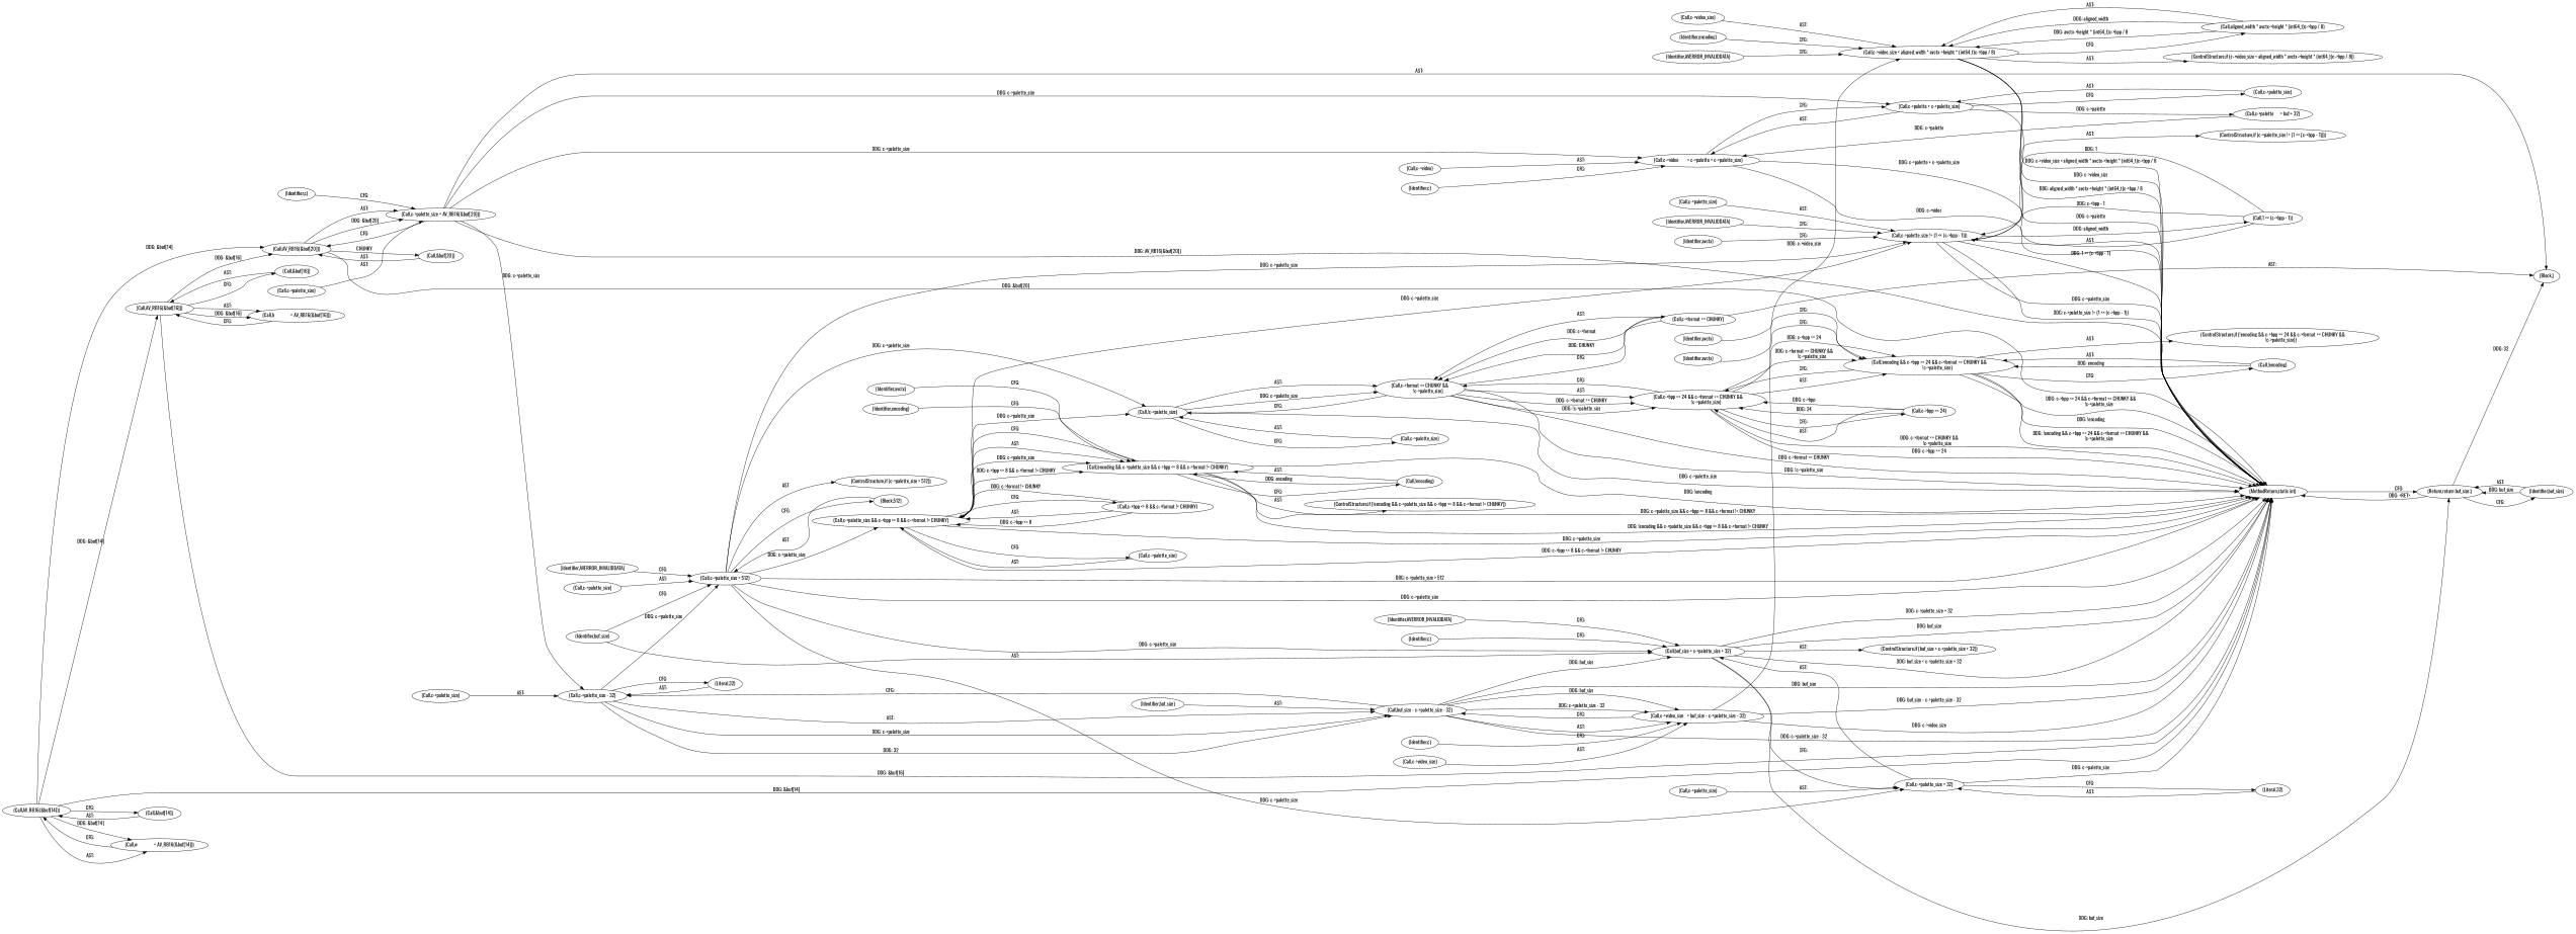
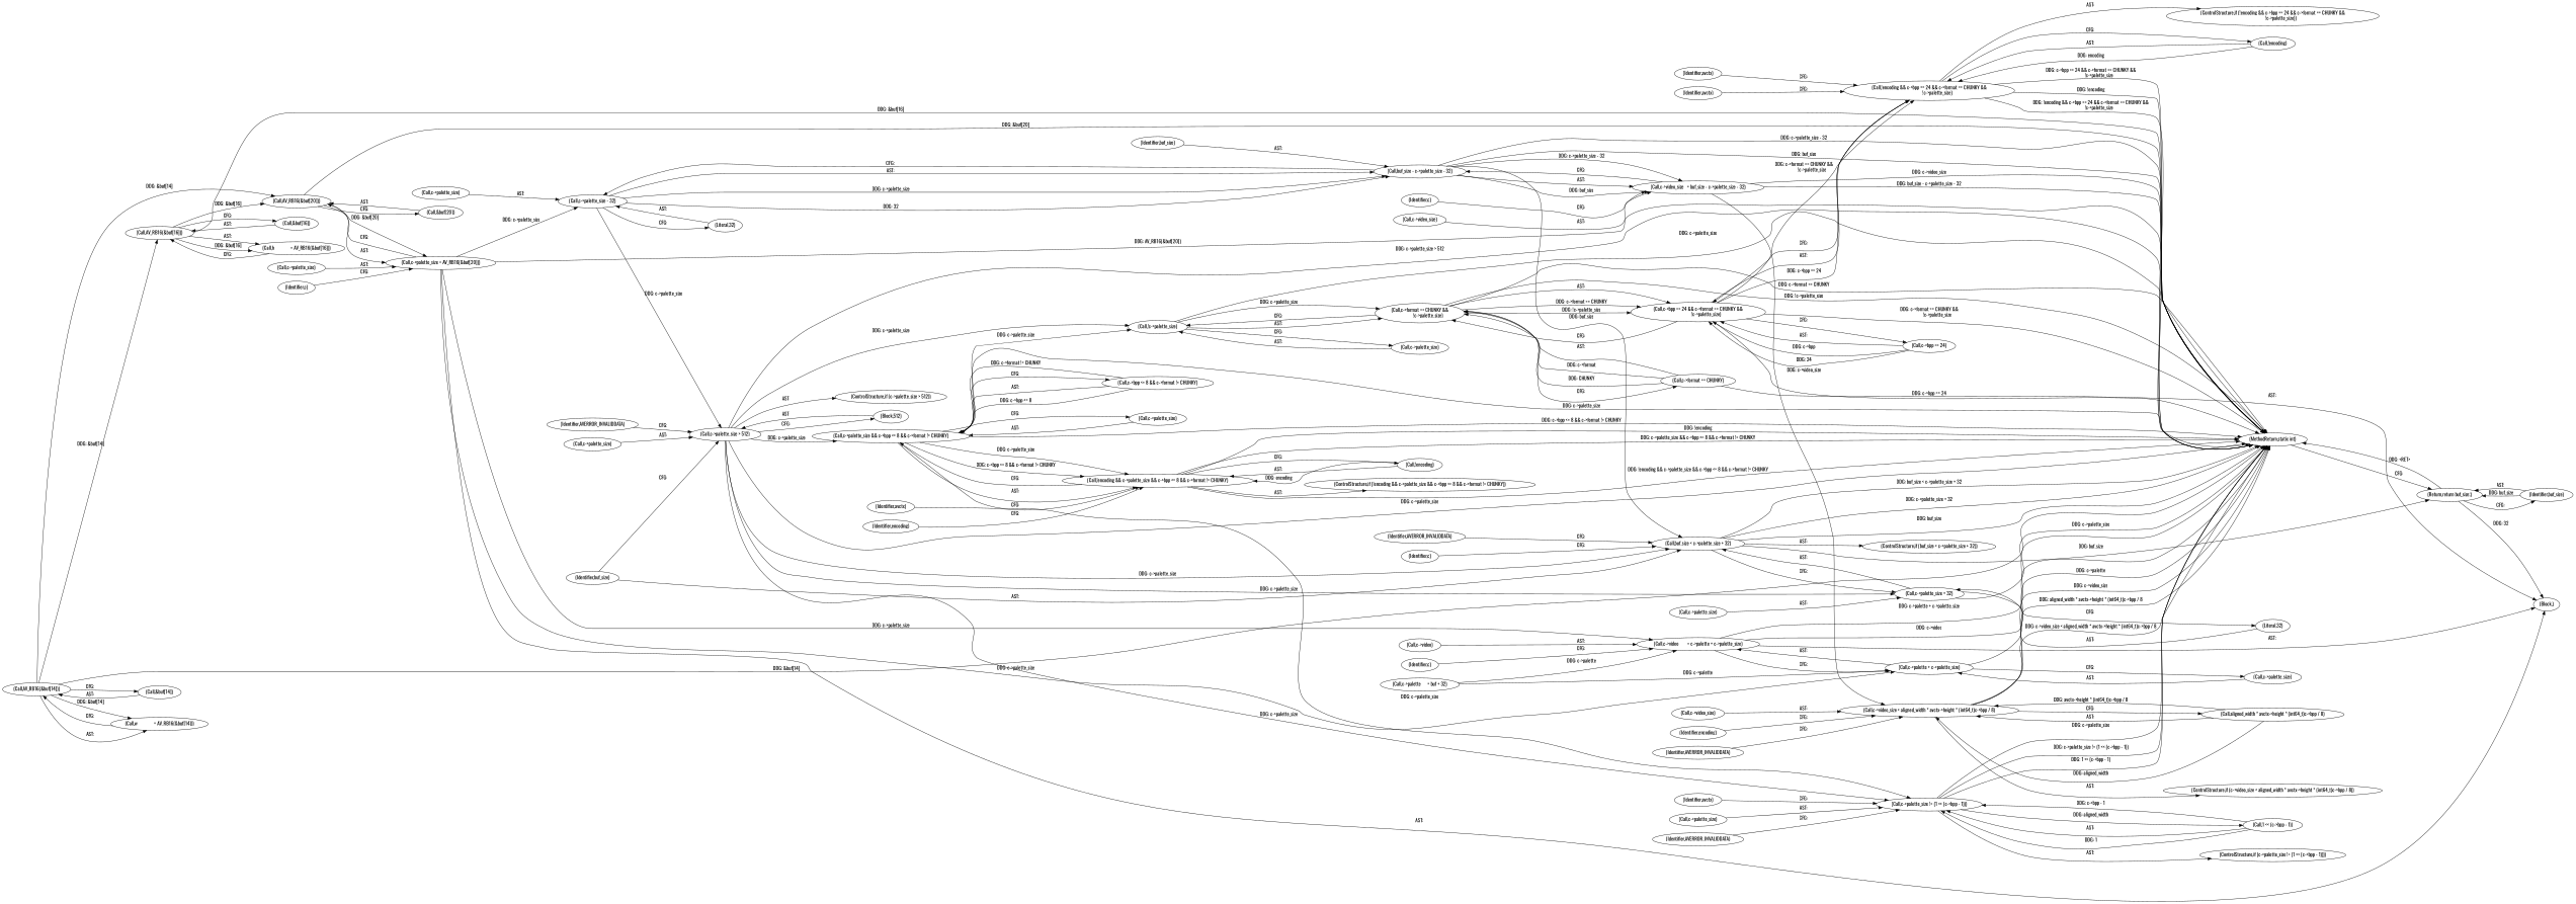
  digraph {
    fontname=Oswald
    rankdir=LR
    node [fontname=Oswald]
    edge [fontname=Oswald]
    n1 [label="(Call,AV_RB16(&buf[20]))"]
    n2 [label="(Call,c->palette_size = AV_RB16(&buf[20]))"]
    n3 [label="(Call,&buf[20])"]
    n4 [label="(MethodReturn,static int)"]
    n5 [label="(Call,c->video        = c->palette + c->palette_size)"]
    n6 [label="(Call,c->palette + c->palette_size)"]
    n7 [label="(Call,c->palette_size - 32)"]
    n8 [label="(Block,)"]
    n9 [label="(Return,return buf_size;)"]
    n10 [label="(Call,AV_RB16(&buf[16]))"]
    n11 [label="(Call,h               = AV_RB16(&buf[16]))"]
    n12 [label="(Call,&buf[16])"]
    n13 [label="(Call,AV_RB16(&buf[14]))"]
    n14 [label="(Call,&buf[14])"]
    n15 [label="(Call,w               = AV_RB16(&buf[14]))"]
    n16 [label="(Call,c->palette_size)"]
    n17 [label="(Call,buf_size - c->palette_size - 32)"]
    n18 [label="(Call,c->palette_size > 512)"]
    n19 [label="(Literal,32)"]
    n20 [label="(Call,c->video_size   = buf_size - c->palette_size - 32)"]
    n21 [label="(Call,buf_size < c->palette_size + 32)"]
    n22 [label="(Call,c->palette_size + 32)"]
    n23 [label="(Call,c->palette_size && c->bpp <= 8 && c->format != CHUNKY)"]
    n24 [label="(Call,c->palette_size != (1 << (c->bpp - 1)))"]
    n25 [label="(Call,!c->palette_size)"]
    n26 [label="(ControlStructure,if (c->palette_size > 512))"]
    n27 [label="(Block,512)"]
    n28 [label="(Call,c->video_size < aligned_width * avctx->height * (int64_t)c->bpp / 8)"]
    n29 [label="(ControlStructure,if (buf_size < c->palette_size + 32))"]
    n30 [label="(Call,aligned_width * avctx->height * (int64_t)c->bpp / 8)"]
    n31 [label="(ControlStructure,if (c->video_size < aligned_width * avctx->height * (int64_t)c->bpp / 8))"]
    n32 [label="(Identifier,buf_size)"]
    n33 [label="(Literal,32)"]
    n34 [label="(Call,!encoding && c->palette_size && c->bpp <= 8 && c->format != CHUNKY)"]
    n35 [label="(Call,c->palette_size)"]
    n36 [label="(Call,c->bpp <= 8 && c->format != CHUNKY)"]
    n37 [label="(Call,1 << (c->bpp - 1))"]
    n38 [label="(ControlStructure,if (c->palette_size != (1 << (c->bpp - 1))))"]
    n39 [label="(Call,c->format == CHUNKY &&\n               !c->palette_size)"]
    n40 [label="(Call,c->palette_size)"]
    n41 [label="(Call,!encoding)"]
    n42 [label="(ControlStructure,if (!encoding && c->palette_size && c->bpp <= 8 && c->format != CHUNKY))"]
    n43 [label="(Call,c->bpp == 24 && c->format == CHUNKY &&\n               !c->palette_size)"]
    n44 [label="(Call,c->format == CHUNKY)"]
    n45 [label="(Call,!encoding && c->bpp == 24 && c->format == CHUNKY &&\n               !c->palette_size)"]
    n46 [label="(Call,c->bpp == 24)"]
    n47 [label="(ControlStructure,if (!encoding && c->bpp == 24 && c->format == CHUNKY &&\n               !c->palette_size))"]
    n48 [label="(Call,!encoding)"]
    n49 [label="(Identifier,AVERROR_INVALIDDATA)"]
    n50 [label="(Identifier,avctx)"]
    n51 [label="(Call,c->video_size)"]
    n52 [label="(Identifier,c)"]
    n53 [label="(Identifier,buf_size)"]
    n54 [label="(Call,c->palette_size)"]
    n55 [label="(Identifier,encoding)"]
    n56 [label="(Call,c->palette_size)"]
    n57 [label="(Call,c->palette_size)"]
    n58 [label="(Identifier,c)"]
    n59 [label="(Call,c->palette      = buf + 32)"]
    n60 [label="(Identifier,c)"]
    n61 [label="(Call,c->video_size)"]
    n62 [label="(Identifier,AVERROR_INVALIDDATA)"]
    n63 [label="(Identifier,AVERROR_INVALIDDATA)"]
    n64 [label="(Identifier,buf_size)"]
    n65 [label="(Identifier,avctx)"]
    n66 [label="(Identifier,encoding)"]
    n67 [label="(Call,c->palette_size)"]
    n68 [label="(Call,c->video)"]
    n69 [label="(Call,c->palette_size)"]
    n70 [label="(Identifier,c)"]
    n71 [label="(Identifier,avctx)"]
    n72 [label="(Identifier,AVERROR_INVALIDDATA)"]
    n73 [label="(Identifier,avctx)"]
    n1 -> n2 [label="AST: "]
    n1 -> n2 [label="DDG: &buf[20]"]
-   n1 -> n3 [label="CHUNKY: "]
+   n1 -> n3 [label="CFG: "]
    n1 -> n4 [label="DDG: &buf[20]"]
    n2 -> n1 [label="CFG: "]
    n2 -> n4 [label="DDG: AV_RB16(&buf[20])"]
    n2 -> n5 [label="DDG: c->palette_size"]
    n2 -> n6 [label="DDG: c->palette_size"]
    n2 -> n7 [label="DDG: c->palette_size"]
    n2 -> n8 [label="AST: "]
    n3 -> n1 [label="AST: "]
    n4 -> n9 [label="CFG: "]
    n5 -> n4 [label="DDG: c->palette + c->palette_size"]
    n5 -> n4 [label="DDG: c->video"]
    n5 -> n6 [label="CFG: "]
+   n5 -> n8 [label="AST: "]
    n6 -> n4 [label="DDG: c->palette"]
    n6 -> n5 [label="AST: "]
    n6 -> n16 [label="CFG: "]
    n7 -> n17 [label="AST: "]
    n7 -> n17 [label="DDG: c->palette_size"]
    n7 -> n17 [label="DDG: 32"]
    n7 -> n18 [label="DDG: c->palette_size"]
    n7 -> n19 [label="CFG: "]
    n9 -> n4 [label="DDG: <RET>"]
    n9 -> n8 [label="DDG: 32"]
    n9 -> n32 [label="CFG: "]
    n10 -> n1 [label="DDG: &buf[16]"]
    n10 -> n4 [label="DDG: &buf[16]"]
    n10 -> n11 [label="AST: "]
    n10 -> n11 [label="DDG: &buf[16]"]
    n10 -> n12 [label="CFG: "]
    n11 -> n10 [label="CFG: "]
    n12 -> n10 [label="AST: "]
    n13 -> n1 [label="DDG: &buf[14]"]
    n13 -> n4 [label="DDG: &buf[14]"]
    n13 -> n10 [label="DDG: &buf[14]"]
    n13 -> n14 [label="CFG: "]
    n13 -> n15 [label="AST: "]
    n13 -> n15 [label="DDG: &buf[14]"]
    n14 -> n13 [label="AST: "]
    n15 -> n13 [label="CFG: "]
    n16 -> n6 [label="AST: "]
    n17 -> n4 [label="DDG: c->palette_size - 32"]
    n17 -> n4 [label="DDG: buf_size"]
    n17 -> n7 [label="CFG: "]
    n17 -> n20 [label="AST: "]
    n17 -> n20 [label="DDG: buf_size"]
    n17 -> n20 [label="DDG: c->palette_size - 32"]
    n17 -> n21 [label="DDG: buf_size"]
    n18 -> n4 [label="DDG: c->palette_size > 512"]
    n18 -> n4 [label="DDG: c->palette_size"]
    n18 -> n21 [label="DDG: c->palette_size"]
    n18 -> n22 [label="DDG: c->palette_size"]
    n18 -> n23 [label="DDG: c->palette_size"]
    n18 -> n24 [label="DDG: c->palette_size"]
    n18 -> n25 [label="DDG: c->palette_size"]
    n18 -> n26 [label="AST: "]
    n18 -> n27 [label="CFG: "]
    n19 -> n7 [label="AST: "]
    n20 -> n4 [label="DDG: buf_size - c->palette_size - 32"]
    n20 -> n4 [label="DDG: c->video_size"]
    n20 -> n17 [label="CFG: "]
    n20 -> n28 [label="DDG: c->video_size"]
    n21 -> n4 [label="DDG: buf_size"]
    n21 -> n4 [label="DDG: buf_size < c->palette_size + 32"]
    n21 -> n4 [label="DDG: c->palette_size + 32"]
    n21 -> n9 [label="DDG: buf_size"]
    n21 -> n22 [label="CFG: "]
    n21 -> n29 [label="AST: "]
    n22 -> n4 [label="DDG: c->palette_size"]
    n22 -> n21 [label="AST: "]
    n22 -> n33 [label="CFG: "]
    n23 -> n4 [label="DDG: c->palette_size"]
    n23 -> n4 [label="DDG: c->bpp <= 8 && c->format != CHUNKY"]
    n23 -> n24 [label="DDG: c->palette_size"]
    n23 -> n25 [label="DDG: c->palette_size"]
    n23 -> n34 [label="AST: "]
    n23 -> n34 [label="DDG: c->palette_size"]
    n23 -> n34 [label="DDG: c->bpp <= 8 && c->format != CHUNKY"]
    n23 -> n35 [label="CFG: "]
    n23 -> n36 [label="CFG: "]
    n24 -> n4 [label="DDG: 1 << (c->bpp - 1)"]
    n24 -> n4 [label="DDG: c->palette_size"]
    n24 -> n4 [label="DDG: c->palette_size != (1 << (c->bpp - 1))"]
    n24 -> n37 [label="DDG: aligned_width"]
    n24 -> n38 [label="AST: "]
    n25 -> n4 [label="DDG: c->palette_size"]
    n25 -> n39 [label="AST: "]
    n25 -> n39 [label="DDG: c->palette_size"]
    n25 -> n40 [label="CFG: "]
    n27 -> n18 [label="AST: "]
    n28 -> n4 [label="DDG: c->video_size < aligned_width * avctx->height * (int64_t)c->bpp / 8"]
    n28 -> n4 [label="DDG: c->video_size"]
    n28 -> n4 [label="DDG: aligned_width * avctx->height * (int64_t)c->bpp / 8"]
    n28 -> n30 [label="CFG: "]
    n28 -> n31 [label="AST: "]
    n30 -> n28 [label="AST: "]
    n30 -> n28 [label="DDG: aligned_width"]
    n30 -> n28 [label="DDG: avctx->height * (int64_t)c->bpp / 8"]
    n32 -> n9 [label="AST: "]
    n32 -> n9 [label="DDG: buf_size"]
    n33 -> n22 [label="AST: "]
    n34 -> n4 [label="DDG: !encoding"]
    n34 -> n4 [label="DDG: c->palette_size && c->bpp <= 8 && c->format != CHUNKY"]
    n34 -> n4 [label="DDG: !encoding && c->palette_size && c->bpp <= 8 && c->format != CHUNKY"]
    n34 -> n23 [label="CFG: "]
    n34 -> n41 [label="CFG: "]
    n34 -> n42 [label="AST: "]
    n35 -> n23 [label="AST: "]
    n36 -> n23 [label="AST: "]
    n36 -> n23 [label="DDG: c->bpp <= 8"]
    n36 -> n23 [label="DDG: c->format != CHUNKY"]
    n37 -> n24 [label="AST: "]
    n37 -> n24 [label="DDG: 1"]
    n37 -> n24 [label="DDG: c->bpp - 1"]
    n39 -> n4 [label="DDG: c->format == CHUNKY"]
    n39 -> n4 [label="DDG: !c->palette_size"]
    n39 -> n25 [label="CFG: "]
    n39 -> n43 [label="AST: "]
    n39 -> n43 [label="DDG: c->format == CHUNKY"]
    n39 -> n43 [label="DDG: !c->palette_size"]
    n39 -> n44 [label="CFG: "]
    n40 -> n25 [label="AST: "]
    n41 -> n34 [label="AST: "]
    n41 -> n34 [label="DDG: encoding"]
    n43 -> n4 [label="DDG: c->format == CHUNKY &&\n               !c->palette_size"]
    n43 -> n4 [label="DDG: c->bpp == 24"]
    n43 -> n39 [label="CFG: "]
    n43 -> n45 [label="AST: "]
    n43 -> n45 [label="DDG: c->bpp == 24"]
    n43 -> n45 [label="DDG: c->format == CHUNKY &&\n               !c->palette_size"]
    n43 -> n46 [label="CFG: "]
    n44 -> n8 [label="AST: "]
    n44 -> n39 [label="AST: "]
    n44 -> n39 [label="DDG: c->format"]
    n44 -> n39 [label="DDG: CHUNKY"]
    n45 -> n4 [label="DDG: c->bpp == 24 && c->format == CHUNKY &&\n               !c->palette_size"]
    n45 -> n4 [label="DDG: !encoding"]
    n45 -> n4 [label="DDG: !encoding && c->bpp == 24 && c->format == CHUNKY &&\n               !c->palette_size"]
    n45 -> n43 [label="CFG: "]
    n45 -> n47 [label="AST: "]
    n45 -> n48 [label="CFG: "]
    n46 -> n43 [label="AST: "]
    n46 -> n43 [label="DDG: c->bpp"]
    n46 -> n43 [label="DDG: 24"]
    n48 -> n45 [label="AST: "]
    n48 -> n45 [label="DDG: encoding"]
    n49 -> n18 [label="CFG: "]
    n50 -> n45 [label="CFG: "]
    n51 -> n28 [label="AST: "]
    n52 -> n2 [label="CFG: "]
    n53 -> n18 [label="CFG: "]
    n53 -> n21 [label="AST: "]
    n54 -> n18 [label="AST: "]
    n55 -> n28 [label="CFG: "]
    n56 -> n22 [label="AST: "]
    n57 -> n24 [label="AST: "]
    n58 -> n5 [label="CFG: "]
    n59 -> n5 [label="DDG: c->palette"]
-   n6 -> n59 [label="DDG: c->palette"]
+   n59 -> n6 [label="DDG: c->palette"]
    n60 -> n20 [label="CFG: "]
    n61 -> n20 [label="AST: "]
    n62 -> n24 [label="CFG: "]
    n63 -> n21 [label="CFG: "]
    n64 -> n17 [label="AST: "]
    n65 -> n45 [label="CFG: "]
    n66 -> n34 [label="CFG: "]
    n67 -> n2 [label="AST: "]
    n68 -> n5 [label="AST: "]
    n69 -> n7 [label="AST: "]
    n70 -> n21 [label="CFG: "]
    n71 -> n24 [label="CFG: "]
    n72 -> n28 [label="CFG: "]
    n73 -> n34 [label="CFG: "]
  }
